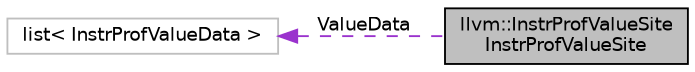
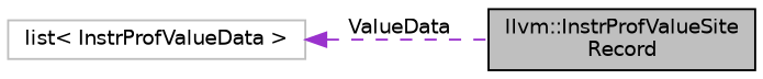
  digraph {
    rankdir=LR
    node [fontname=Helvetica fontsize=10 shape=record]
-   n1 [color=black fillcolor=grey75 fontcolor=black height=0.2 label="llvm::InstrProfValueSite\lInstrProfValueSite" style=filled width=0.4]
+   n1 [color=black fillcolor=grey75 fontcolor=black height=0.2 label="llvm::InstrProfValueSite\lRecord" style=filled width=0.4]
    n2 [color=grey75 height=0.2 label="list\< InstrProfValueData \>" width=0.4]
    n2 -> n1 [color=darkorchid3 dir=back fontname=Helvetica fontsize=10 label=" ValueData" labelfontname=Helvetica labelfontsize=10 style=dashed]
  }
